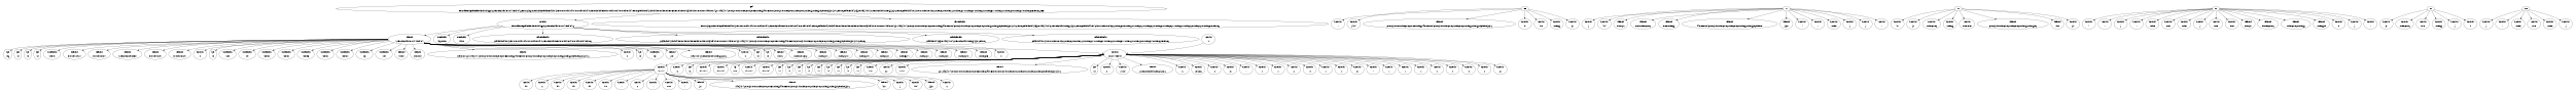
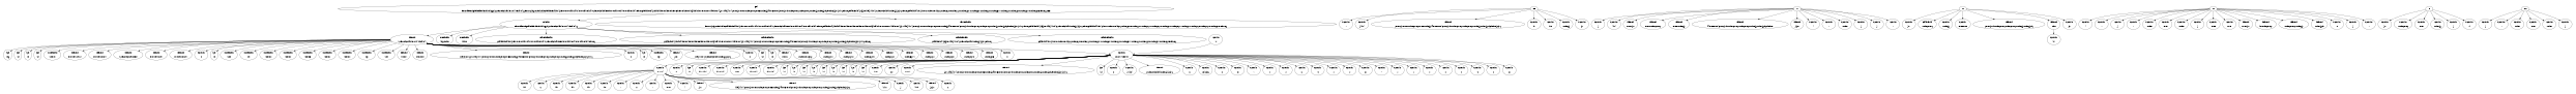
  digraph {
    fontname="Patrick Hand"
    node [fontname="Patrick Hand"]
    edge [fontname="Patrick Hand"]
    n1 [label="goal\n\n classBubbleSort{publicstaticvoidmain(String[]a){System.out.println(newBBS().Start(10));}}classBBS{int[]number;intsize;publicintStart(intsz){intaux01;aux01=this.Init(sz);aux01=this.Print();System.out.println(99999);aux01=this.Sort();aux01=this.Print();return0;}publicintSort(){intnt;inti;intaux02;intaux04;intaux05;intaux06;intaux07;intj;intt;i=size-1;aux02=0-1;while(aux02<i){j=1;while(j<(i+1)){aux07=j-1;aux04=number[aux07];aux05=number[j];if(aux05<aux04){aux06=j-1;t=number[aux06];number[aux06]=number[j];number[j]=t;}elsent=0;j=j+1;}i=i-1;}return0;}publicintPrint(){intj;j=0;while(j<(size)){System.out.println(number[j]);j=j+1;}return0;}publicintInit(intsz){size=sz;number=newint[sz];number[0]=20;number[1]=7;number[2]=12;number[3]=18;number[4]=2;number[5]=11;number[6]=6;number[7]=9;number[8]=19;number[9]=5;return0;}}<EOF>\n"]
    n2 [label="mainClass\n\n classBubbleSort{publicstaticvoidmain(String[]a){System.out.println(newBBS().Start(10));}}\n"]
    n3 [label="classDeclaration\n\n classBBS{int[]number;intsize;publicintStart(intsz){intaux01;aux01=this.Init(sz);aux01=this.Print();System.out.println(99999);aux01=this.Sort();aux01=this.Print();return0;}publicintSort(){intnt;inti;intaux02;intaux04;intaux05;intaux06;intaux07;intj;intt;i=size-1;aux02=0-1;while(aux02<i){j=1;while(j<(i+1)){aux07=j-1;aux04=number[aux07];aux05=number[j];if(aux05<aux04){aux06=j-1;t=number[aux06];number[aux06]=number[j];number[j]=t;}elsent=0;j=j+1;}i=i-1;}return0;}publicintPrint(){intj;j=0;while(j<(size)){System.out.println(number[j]);j=j+1;}return0;}publicintInit(intsz){size=sz;number=newint[sz];number[0]=20;number[1]=7;number[2]=12;number[3]=18;number[4]=2;number[5]=11;number[6]=6;number[7]=9;number[8]=19;number[9]=5;return0;}}\n"]
    n4 [label="statement\n\n System.out.println(newBBS().Start(10));\n"]
    n5 [label="varDeclaration\n\n int[]number;\n"]
    n6 [label="varDeclaration\n\n intsize;\n"]
    n7 [label="methodDeclaration\n\n publicintStart(intsz){intaux01;aux01=this.Init(sz);aux01=this.Print();System.out.println(99999);aux01=this.Sort();aux01=this.Print();return0;}\n"]
    n8 [label="methodDeclaration\n\n publicintSort(){intnt;inti;intaux02;intaux04;intaux05;intaux06;intaux07;intj;intt;i=size-1;aux02=0-1;while(aux02<i){j=1;while(j<(i+1)){aux07=j-1;aux04=number[aux07];aux05=number[j];if(aux05<aux04){aux06=j-1;t=number[aux06];number[aux06]=number[j];number[j]=t;}elsent=0;j=j+1;}i=i-1;}return0;}\n"]
    n9 [label="methodDeclaration\n\n publicintPrint(){intj;j=0;while(j<(size)){System.out.println(number[j]);j=j+1;}return0;}\n"]
    n10 [label="methodDeclaration\n\n publicintInit(intsz){size=sz;number=newint[sz];number[0]=20;number[1]=7;number[2]=12;number[3]=18;number[4]=2;number[5]=11;number[6]=6;number[7]=9;number[8]=19;number[9]=5;return0;}\n"]
    n11 [label="expression\n\n newBBS().Start(10)\n"]
    n12 [label="type\n\n int[]\n"]
    n13 [label="type\n\n int\n"]
    n14 [label="type\n\n int\n"]
    n15 [label="type\n\n int\n"]
    n16 [label="varDeclaration\n\n intaux01;\n"]
    n17 [label="statement\n\n aux01=this.Init(sz);\n"]
    n18 [label="statement\n\n aux01=this.Print();\n"]
    n19 [label="statement\n\n System.out.println(99999);\n"]
    n20 [label="statement\n\n aux01=this.Sort();\n"]
    n21 [label="statement\n\n aux01=this.Print();\n"]
    n22 [label="expression\n\n 0\n"]
    n23 [label="type\n\n int\n"]
    n24 [label="varDeclaration\n\n intnt;\n"]
    n25 [label="varDeclaration\n\n inti;\n"]
    n26 [label="varDeclaration\n\n intaux02;\n"]
    n27 [label="varDeclaration\n\n intaux04;\n"]
    n28 [label="varDeclaration\n\n intaux05;\n"]
    n29 [label="varDeclaration\n\n intaux06;\n"]
    n30 [label="varDeclaration\n\n intaux07;\n"]
    n31 [label="varDeclaration\n\n intj;\n"]
    n32 [label="varDeclaration\n\n intt;\n"]
    n33 [label="statement\n\n i=size-1;\n"]
    n34 [label="statement\n\n aux02=0-1;\n"]
    n35 [label="statement\n\n while(aux02<i){j=1;while(j<(i+1)){aux07=j-1;aux04=number[aux07];aux05=number[j];if(aux05<aux04){aux06=j-1;t=number[aux06];number[aux06]=number[j];number[j]=t;}elsent=0;j=j+1;}i=i-1;}\n"]
    n36 [label="expression\n\n 0\n"]
    n37 [label="type\n\n int\n"]
    n38 [label="varDeclaration\n\n intj;\n"]
    n39 [label="statement\n\n j=0;\n"]
    n40 [label="statement\n\n while(j<(size)){System.out.println(number[j]);j=j+1;}\n"]
    n41 [label="expression\n\n 0\n"]
    n42 [label="type\n\n int\n"]
    n43 [label="type\n\n int\n"]
    n44 [label="statement\n\n size=sz;\n"]
    n45 [label="statement\n\n number=newint[sz];\n"]
    n46 [label="statement\n\n number[1]=7;\n"]
    n47 [label="statement\n\n number[2]=12;\n"]
    n48 [label="statement\n\n number[3]=18;\n"]
    n49 [label="statement\n\n number[4]=2;\n"]
    n50 [label="statement\n\n number[5]=11;\n"]
    n51 [label="statement\n\n number[6]=6;\n"]
    n52 [label="statement\n\n number[7]=9;\n"]
    n53 [label="statement\n\n number[8]=19;\n"]
    n54 [label="statement\n\n number[9]=5;\n"]
    n55 [label="expression\n\n 0\n"]
    n56 [label="expression\n\n newBBS()\n"]
    n57 [label="expression\n\n 10\n"]
    n58 [label="type\n\n int\n"]
    n59 [label="expression\n\n this.Init(sz)\n"]
    n60 [label="expression\n\n this.Print()\n"]
-   n61 [label="intj\n\n 99999\n"]
+   n61 [label="expression\n\n 99999\n"]
    n62 [label="expression\n\n this.Sort()\n"]
    n63 [label="expression\n\n this.Print()\n"]
    n64 [label="type\n\n int\n"]
    n65 [label="type\n\n int\n"]
    n66 [label="type\n\n int\n"]
    n67 [label="type\n\n int\n"]
    n68 [label="type\n\n int\n"]
    n69 [label="type\n\n int\n"]
    n70 [label="type\n\n int\n"]
    n71 [label="type\n\n int\n"]
    n72 [label="type\n\n int\n"]
    n73 [label="expression\n\n size-1\n"]
    n74 [label="expression\n\n 0-1\n"]
    n75 [label="expression\n\n aux02<i\n"]
    n76 [label="statement\n\n {j=1;while(j<(i+1)){aux07=j-1;aux04=number[aux07];aux05=number[j];if(aux05<aux04){aux06=j-1;t=number[aux06];number[aux06]=number[j];number[j]=t;}elsent=0;j=j+1;}i=i-1;}\n"]
    n77 [label="type\n\n int\n"]
    n78 [label="expression\n\n 0\n"]
    n79 [label="expression\n\n j<(size)\n"]
    n80 [label="statement\n\n {System.out.println(number[j]);j=j+1;}\n"]
    n81 [label="expression\n\n sz\n"]
    n82 [label="expression\n\n newint[sz]\n"]
    n83 [label="expression\n\n 0\n"]
    n84 [label="expression\n\n 20\n"]
    n85 [label="expression\n\n 1\n"]
    n86 [label="expression\n\n 7\n"]
    n87 [label="expression\n\n 2\n"]
    n88 [label="expression\n\n 3\n"]
    n89 [label="expression\n\n 18\n"]
    n90 [label="expression\n\n 4\n"]
    n91 [label="expression\n\n 2\n"]
    n92 [label="expression\n\n 5\n"]
    n93 [label="expression\n\n 11\n"]
    n94 [label="expression\n\n 6\n"]
    n95 [label="expression\n\n 6\n"]
    n96 [label="expression\n\n 7\n"]
    n97 [label="expression\n\n 9\n"]
    n98 [label="expression\n\n 8\n"]
    n99 [label="expression\n\n 19\n"]
    n100 [label="expression\n\n 9\n"]
    n101 [label="expression\n\n 5\n"]
    n102 [label="expression\n\n this\n"]
    n103 [label="expression\n\n sz\n"]
    n104 [label="expression\n\n this\n"]
    n105 [label="expression\n\n this\n"]
    n106 [label="expression\n\n this\n"]
    n107 [label="expression\n\n size\n"]
    n108 [label="expression\n\n 1\n"]
    n109 [label="expression\n\n 0\n"]
    n110 [label="expression\n\n 1\n"]
    n111 [label="expression\n\n aux02\n"]
    n112 [label="expression\n\n i\n"]
    n113 [label="statement\n\n j=1;\n"]
    n114 [label="statement\n\n while(j<(i+1)){aux07=j-1;aux04=number[aux07];aux05=number[j];if(aux05<aux04){aux06=j-1;t=number[aux06];number[aux06]=number[j];number[j]=t;}elsent=0;j=j+1;}\n"]
    n115 [label="statement\n\n i=i-1;\n"]
    n116 [label="expression\n\n j\n"]
    n117 [label="expression\n\n (size)\n"]
    n118 [label="statement\n\n j=j+1;\n"]
    n119 [label="expression\n\n sz\n"]
    n120 [label="expression\n\n 12\n"]
    n121 [label="expression\n\n 1\n"]
    n122 [label="expression\n\n j<(i+1)\n"]
    n123 [label="expression\n\n j\n"]
    n124 [label="expression\n\n (i+1)\n"]
    n125 [label="expression\n\n i+1\n"]
    n126 [label="expression\n\n i\n"]
    n127 [label="expression\n\n 1\n"]
    n128 [label="statement\n\n {aux07=j-1;aux04=number[aux07];aux05=number[j];if(aux05<aux04){aux06=j-1;t=number[aux06];number[aux06]=number[j];number[j]=t;}elsent=0;j=j+1;}\n"]
    n129 [label="statement\n\n aux07=j-1;\n"]
    n130 [label="expression\n\n j-1\n"]
    n131 [label="expression\n\n j\n"]
    n132 [label="expression\n\n 1\n"]
    n133 [label="statement\n\n aux04=number[aux07];\n"]
-   n134 [label="expression\n\n number[aux07]\n"]
+   n134 [label="publicintPrint\n\n number[aux07]\n"]
    n135 [label="expression\n\n number\n"]
    n136 [label="expression\n\n aux07\n"]
    n137 [label="statement\n\n aux05=number[j];\n"]
    n138 [label="expression\n\n number[j]\n"]
    n139 [label="expression\n\n number\n"]
    n140 [label="expression\n\n j\n"]
    n141 [label="statement\n\n if(aux05<aux04){aux06=j-1;t=number[aux06];number[aux06]=number[j];number[j]=t;}elsent=0;\n"]
    n142 [label="expression\n\n aux05<aux04\n"]
    n143 [label="expression\n\n aux05\n"]
    n144 [label="expression\n\n aux04\n"]
    n145 [label="statement\n\n {aux06=j-1;t=number[aux06];number[aux06]=number[j];number[j]=t;}\n"]
    n146 [label="statement\n\n aux06=j-1;\n"]
    n147 [label="expression\n\n j-1\n"]
    n148 [label="expression\n\n j\n"]
    n149 [label="expression\n\n 1\n"]
    n150 [label="statement\n\n t=number[aux06];\n"]
    n151 [label="expression\n\n number[aux06]\n"]
    n152 [label="expression\n\n number\n"]
    n153 [label="expression\n\n aux06\n"]
    n154 [label="statement\n\n number[aux06]=number[j];\n"]
    n155 [label="expression\n\n aux06\n"]
    n156 [label="expression\n\n number[j]\n"]
    n157 [label="expression\n\n number\n"]
    n158 [label="expression\n\n j\n"]
    n159 [label="statement\n\n number[j]=t;\n"]
    n160 [label="expression\n\n j\n"]
    n161 [label="expression\n\n t\n"]
    n162 [label="statement\n\n nt=0;\n"]
    n163 [label="expression\n\n 0\n"]
    n164 [label="statement\n\n j=j+1;\n"]
    n165 [label="expression\n\n j+1\n"]
    n166 [label="expression\n\n j\n"]
    n167 [label="expression\n\n 1\n"]
    n168 [label="expression\n\n i-1\n"]
    n169 [label="expression\n\n i\n"]
    n170 [label="expression\n\n 1\n"]
    n171 [label="expression\n\n size\n"]
    n172 [label="expression\n\n number[j]\n"]
    n173 [label="expression\n\n number\n"]
    n174 [label="expression\n\n j\n"]
    n175 [label="expression\n\n j+1\n"]
    n176 [label="expression\n\n j\n"]
    n177 [label="expression\n\n 1\n"]
    55
    66
    77
    88
    99
    1010
    n1 -> n2
    n1 -> n3
    n2 -> n4
    n2 -> n5
    n2 -> n6
    n2 -> n7
    n2 -> n8
    n2 -> n9
    n2 -> n10
    n4 -> n11
    n4 -> n12
    n4 -> n13
    n4 -> n14
    n4 -> n15
    n4 -> n16
    n4 -> n17
    n4 -> n18
    n4 -> n19
    n4 -> n20
    n4 -> n21
    n4 -> n22
    n4 -> n23
    n4 -> n24
    n4 -> n25
    n4 -> n26
    n4 -> n27
    n4 -> n28
    n4 -> n29
    n4 -> n30
    n4 -> n31
    n4 -> n32
    n4 -> n33
    n4 -> n34
    n4 -> n35
    n4 -> n36
    n4 -> n37
    n4 -> n38
    n4 -> n39
    n4 -> n40
    n4 -> n41
    n4 -> n42
    n4 -> n43
    n4 -> n44
    n4 -> n45
    n4 -> n46
    n4 -> n47
    n4 -> n48
    n4 -> n49
    n4 -> n50
    n4 -> n51
    n4 -> n52
    n4 -> n53
    n4 -> n54
    n4 -> n55
    n11 -> n56
    n11 -> n57
    n11 -> n58
    n11 -> n59
    n11 -> n60
    n11 -> n61
    n11 -> n62
    n11 -> n63
    n11 -> n64
    n11 -> n65
    n11 -> n66
    n11 -> n67
    n11 -> n68
    n11 -> n69
    n11 -> n70
    n11 -> n71
    n11 -> n72
    n11 -> n73
    n11 -> n74
    n11 -> n75
    n11 -> n76
    n11 -> n77
    n11 -> n78
    n11 -> n79
    n11 -> n80
    n11 -> n81
    n11 -> n82
    n11 -> n83
    n11 -> n84
    n11 -> n85
    n11 -> n86
    n11 -> n87
    n11 -> n88
    n11 -> n89
    n11 -> n90
    n11 -> n91
    n11 -> n92
    n11 -> n93
    n11 -> n94
    n11 -> n95
    n11 -> n96
    n11 -> n97
    n11 -> n98
    n11 -> n99
    n11 -> n100
    n11 -> n101
    n56 -> n102
    n56 -> n103
    n56 -> n104
    n56 -> n105
    n56 -> n106
    n56 -> n107
    n56 -> n108
    n56 -> n109
    n56 -> n110
    n56 -> n111
    n56 -> n112
    n56 -> n113
    n56 -> n114
    n56 -> n115
    n56 -> n116
    n56 -> n117
    n56 -> n118
    n56 -> n119
    n120 -> n11
    55 -> n121
    55 -> n122
    55 -> n128
    55 -> n168
    55 -> n171
    55 -> n172
    55 -> n175
    66 -> n123
    66 -> n124
    66 -> n129
    66 -> n133
    66 -> n137
    66 -> n141
    66 -> n164
    66 -> n169
    66 -> n170
    66 -> n173
    66 -> n174
    66 -> n176
    66 -> n177
-   77 -> n125
+   n162 -> n125
    77 -> n130
    77 -> n134
    77 -> n138
    77 -> n142
    77 -> n145
    77 -> n162
    77 -> n165
    88 -> n126
    88 -> n127
    88 -> n131
    88 -> n132
    88 -> n135
    88 -> n136
    88 -> n139
    88 -> n140
    88 -> n143
    88 -> n144
    88 -> n146
    88 -> n150
    88 -> n154
    88 -> n159
    88 -> n163
    88 -> n166
    88 -> n167
    99 -> n147
    99 -> n151
    99 -> n155
    99 -> n156
    99 -> n160
    99 -> n161
    1010 -> n148
    1010 -> n149
    1010 -> n152
    1010 -> n153
    1010 -> n157
    1010 -> n158
  }
